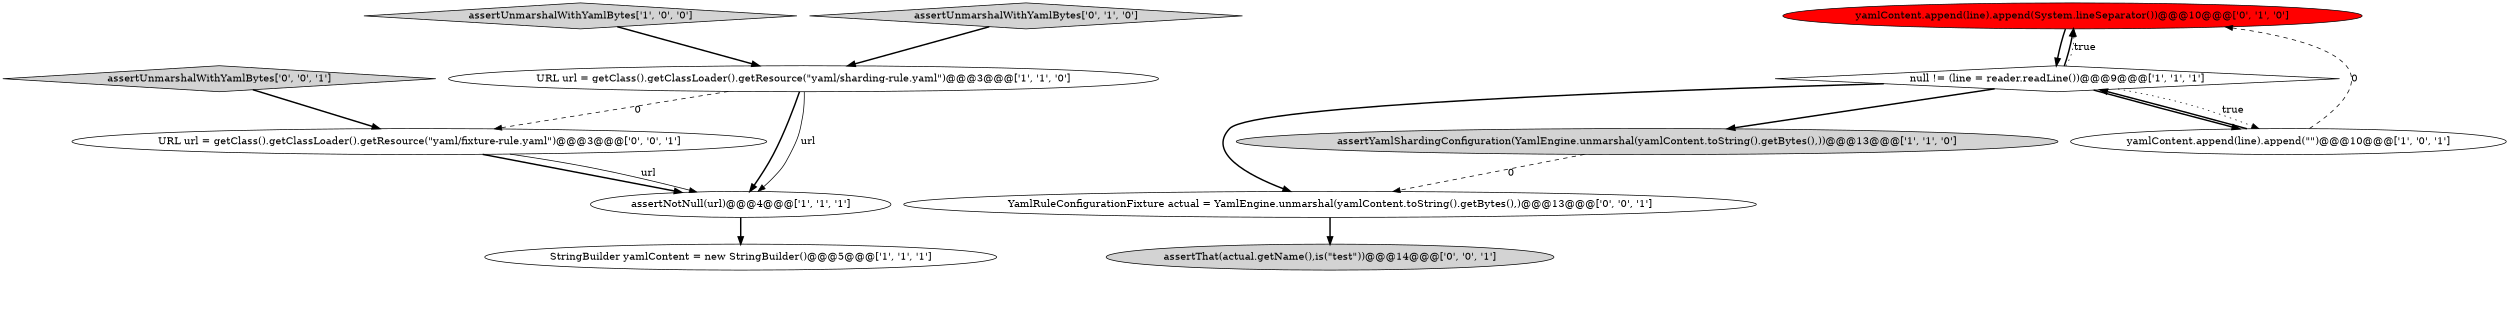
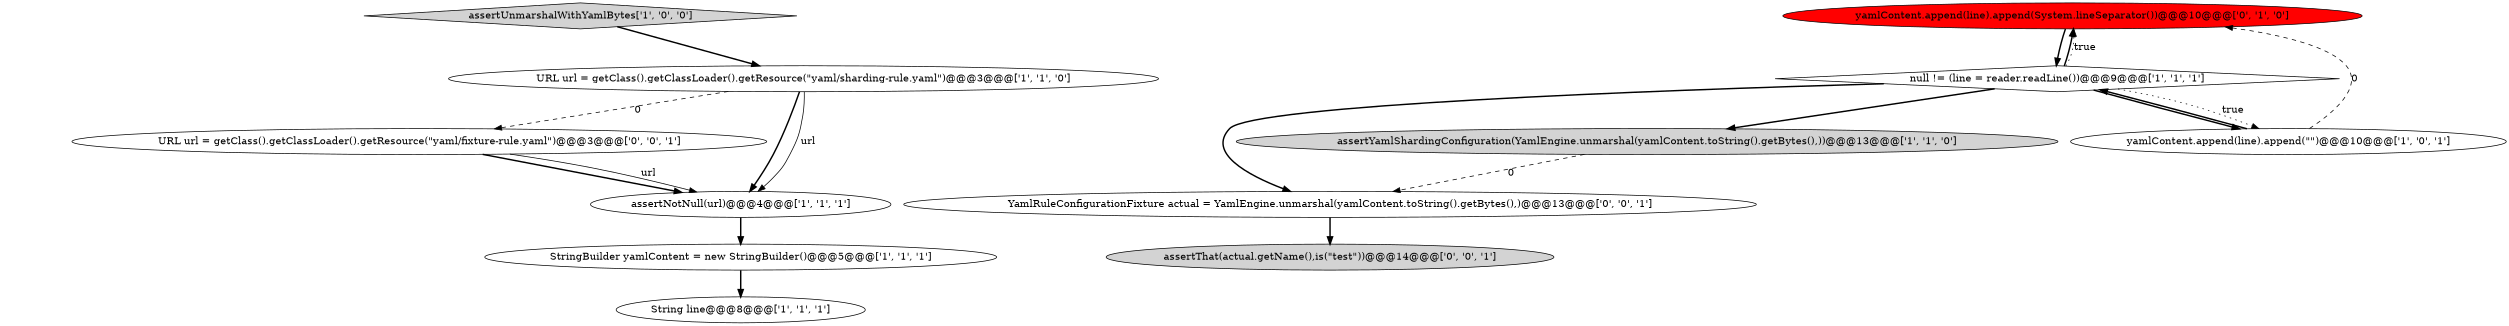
  digraph {
    node [fillcolor=white shape=ellipse style=filled]
    edge [style=bold]
    n1 [label="URL url = getClass().getClassLoader().getResource(\"yaml/sharding-rule.yaml\")@@@3@@@['1', '1', '0']"]
    n2 [label="assertNotNull(url)@@@4@@@['1', '1', '1']"]
    n3 [label="URL url = getClass().getClassLoader().getResource(\"yaml/fixture-rule.yaml\")@@@3@@@['0', '0', '1']"]
    n4 [label="StringBuilder yamlContent = new StringBuilder()@@@5@@@['1', '1', '1']"]
    n5 [fillcolor=red label="yamlContent.append(line).append(System.lineSeparator())@@@10@@@['0', '1', '0']"]
    n6 [label="null != (line = reader.readLine())@@@9@@@['1', '1', '1']" shape=diamond]
    n7 [label="YamlRuleConfigurationFixture actual = YamlEngine.unmarshal(yamlContent.toString().getBytes(),)@@@13@@@['0', '0', '1']"]
    n8 [fillcolor=lightgray label="assertYamlShardingConfiguration(YamlEngine.unmarshal(yamlContent.toString().getBytes(),))@@@13@@@['1', '1', '0']"]
    n9 [label="yamlContent.append(line).append(\"\")@@@10@@@['1', '0', '1']"]
    n10 [fillcolor=lightgray label="assertThat(actual.getName(),is(\"test\"))@@@14@@@['0', '0', '1']"]
    n11 [fillcolor=lightgray label="assertUnmarshalWithYamlBytes['1', '0', '0']" shape=diamond]
-   n13 [fillcolor=lightgray label="assertUnmarshalWithYamlBytes['0', '0', '1']" shape=diamond]
-   n14 [fillcolor=lightgray label="assertUnmarshalWithYamlBytes['0', '1', '0']" shape=diamond]
+   n12 [label="String line@@@8@@@['1', '1', '1']"]
    n1 -> n2
    n1 -> n2 [label=url style=solid]
    n1 -> n3 [label=0 style=dashed]
    n2 -> n4
    n3 -> n2
    n3 -> n2 [label=url style=solid]
+   n4 -> n12
    n5 -> n6
    n6 -> n5 [label=true style=dotted]
    n6 -> n5
    n6 -> n7
    n6 -> n8
    n6 -> n9
    n6 -> n9 [label=true style=dotted]
    n7 -> n10
    n8 -> n7 [label=0 style=dashed]
    n9 -> n5 [label=0 style=dashed]
    n9 -> n6
    n11 -> n1
-   n13 -> n3
-   n14 -> n1
  }
